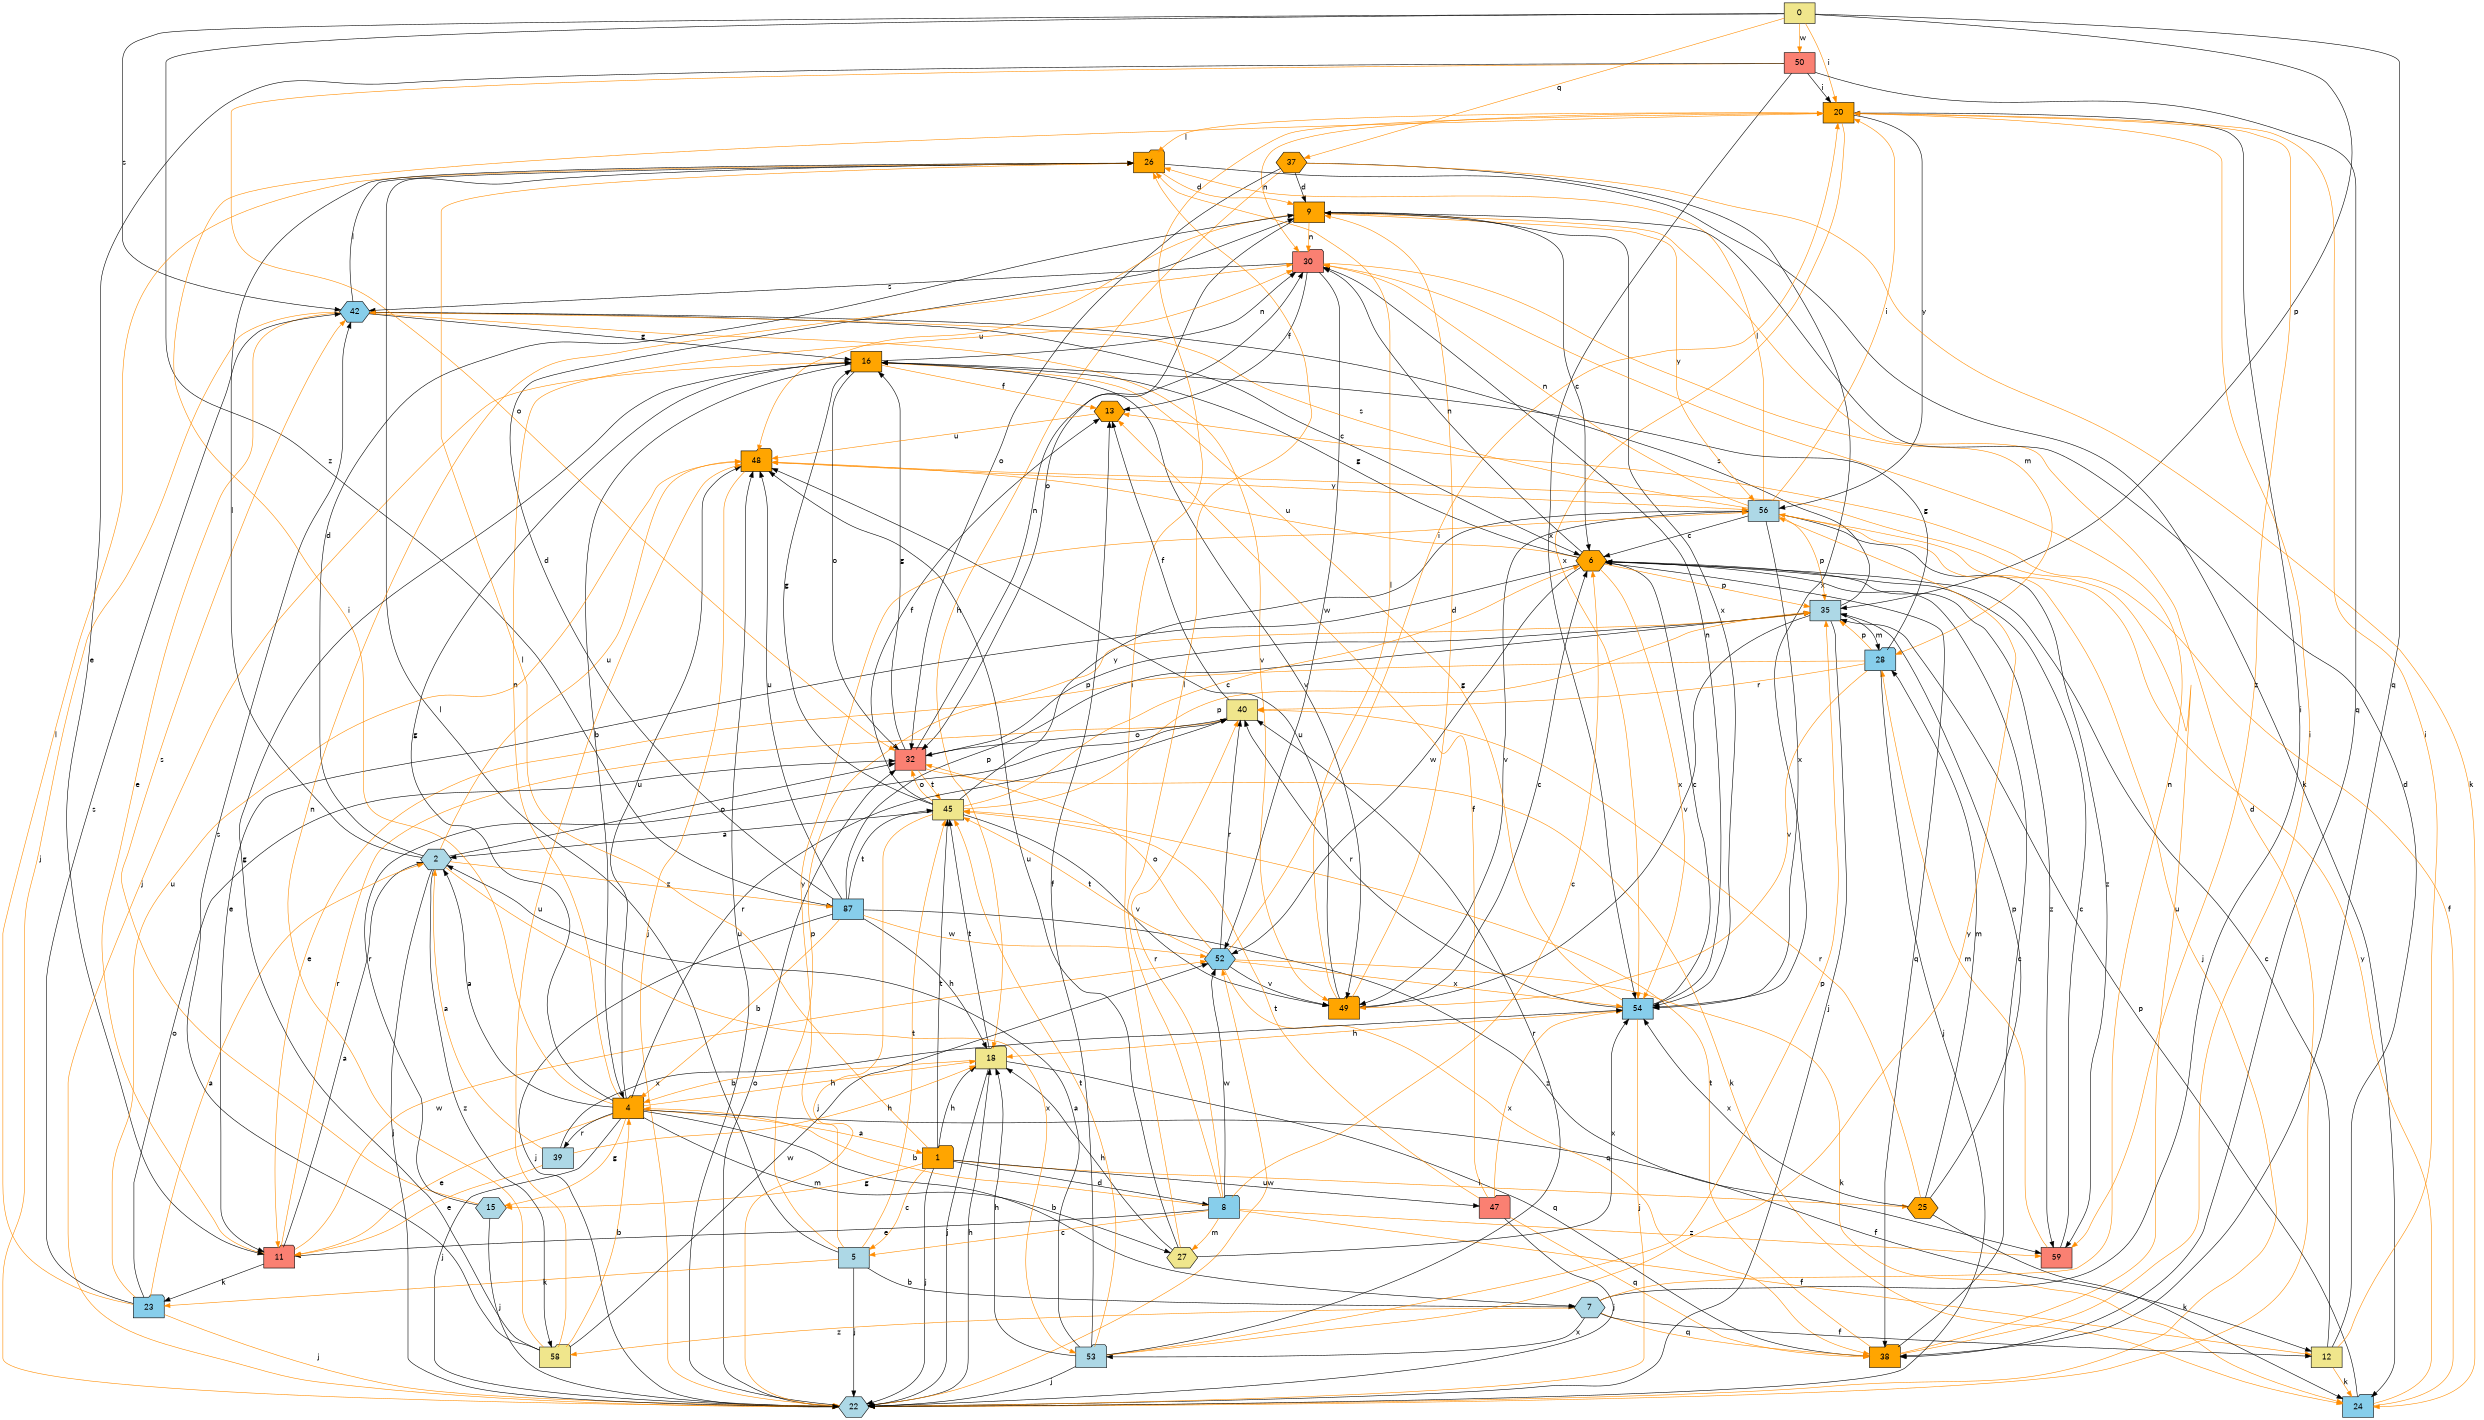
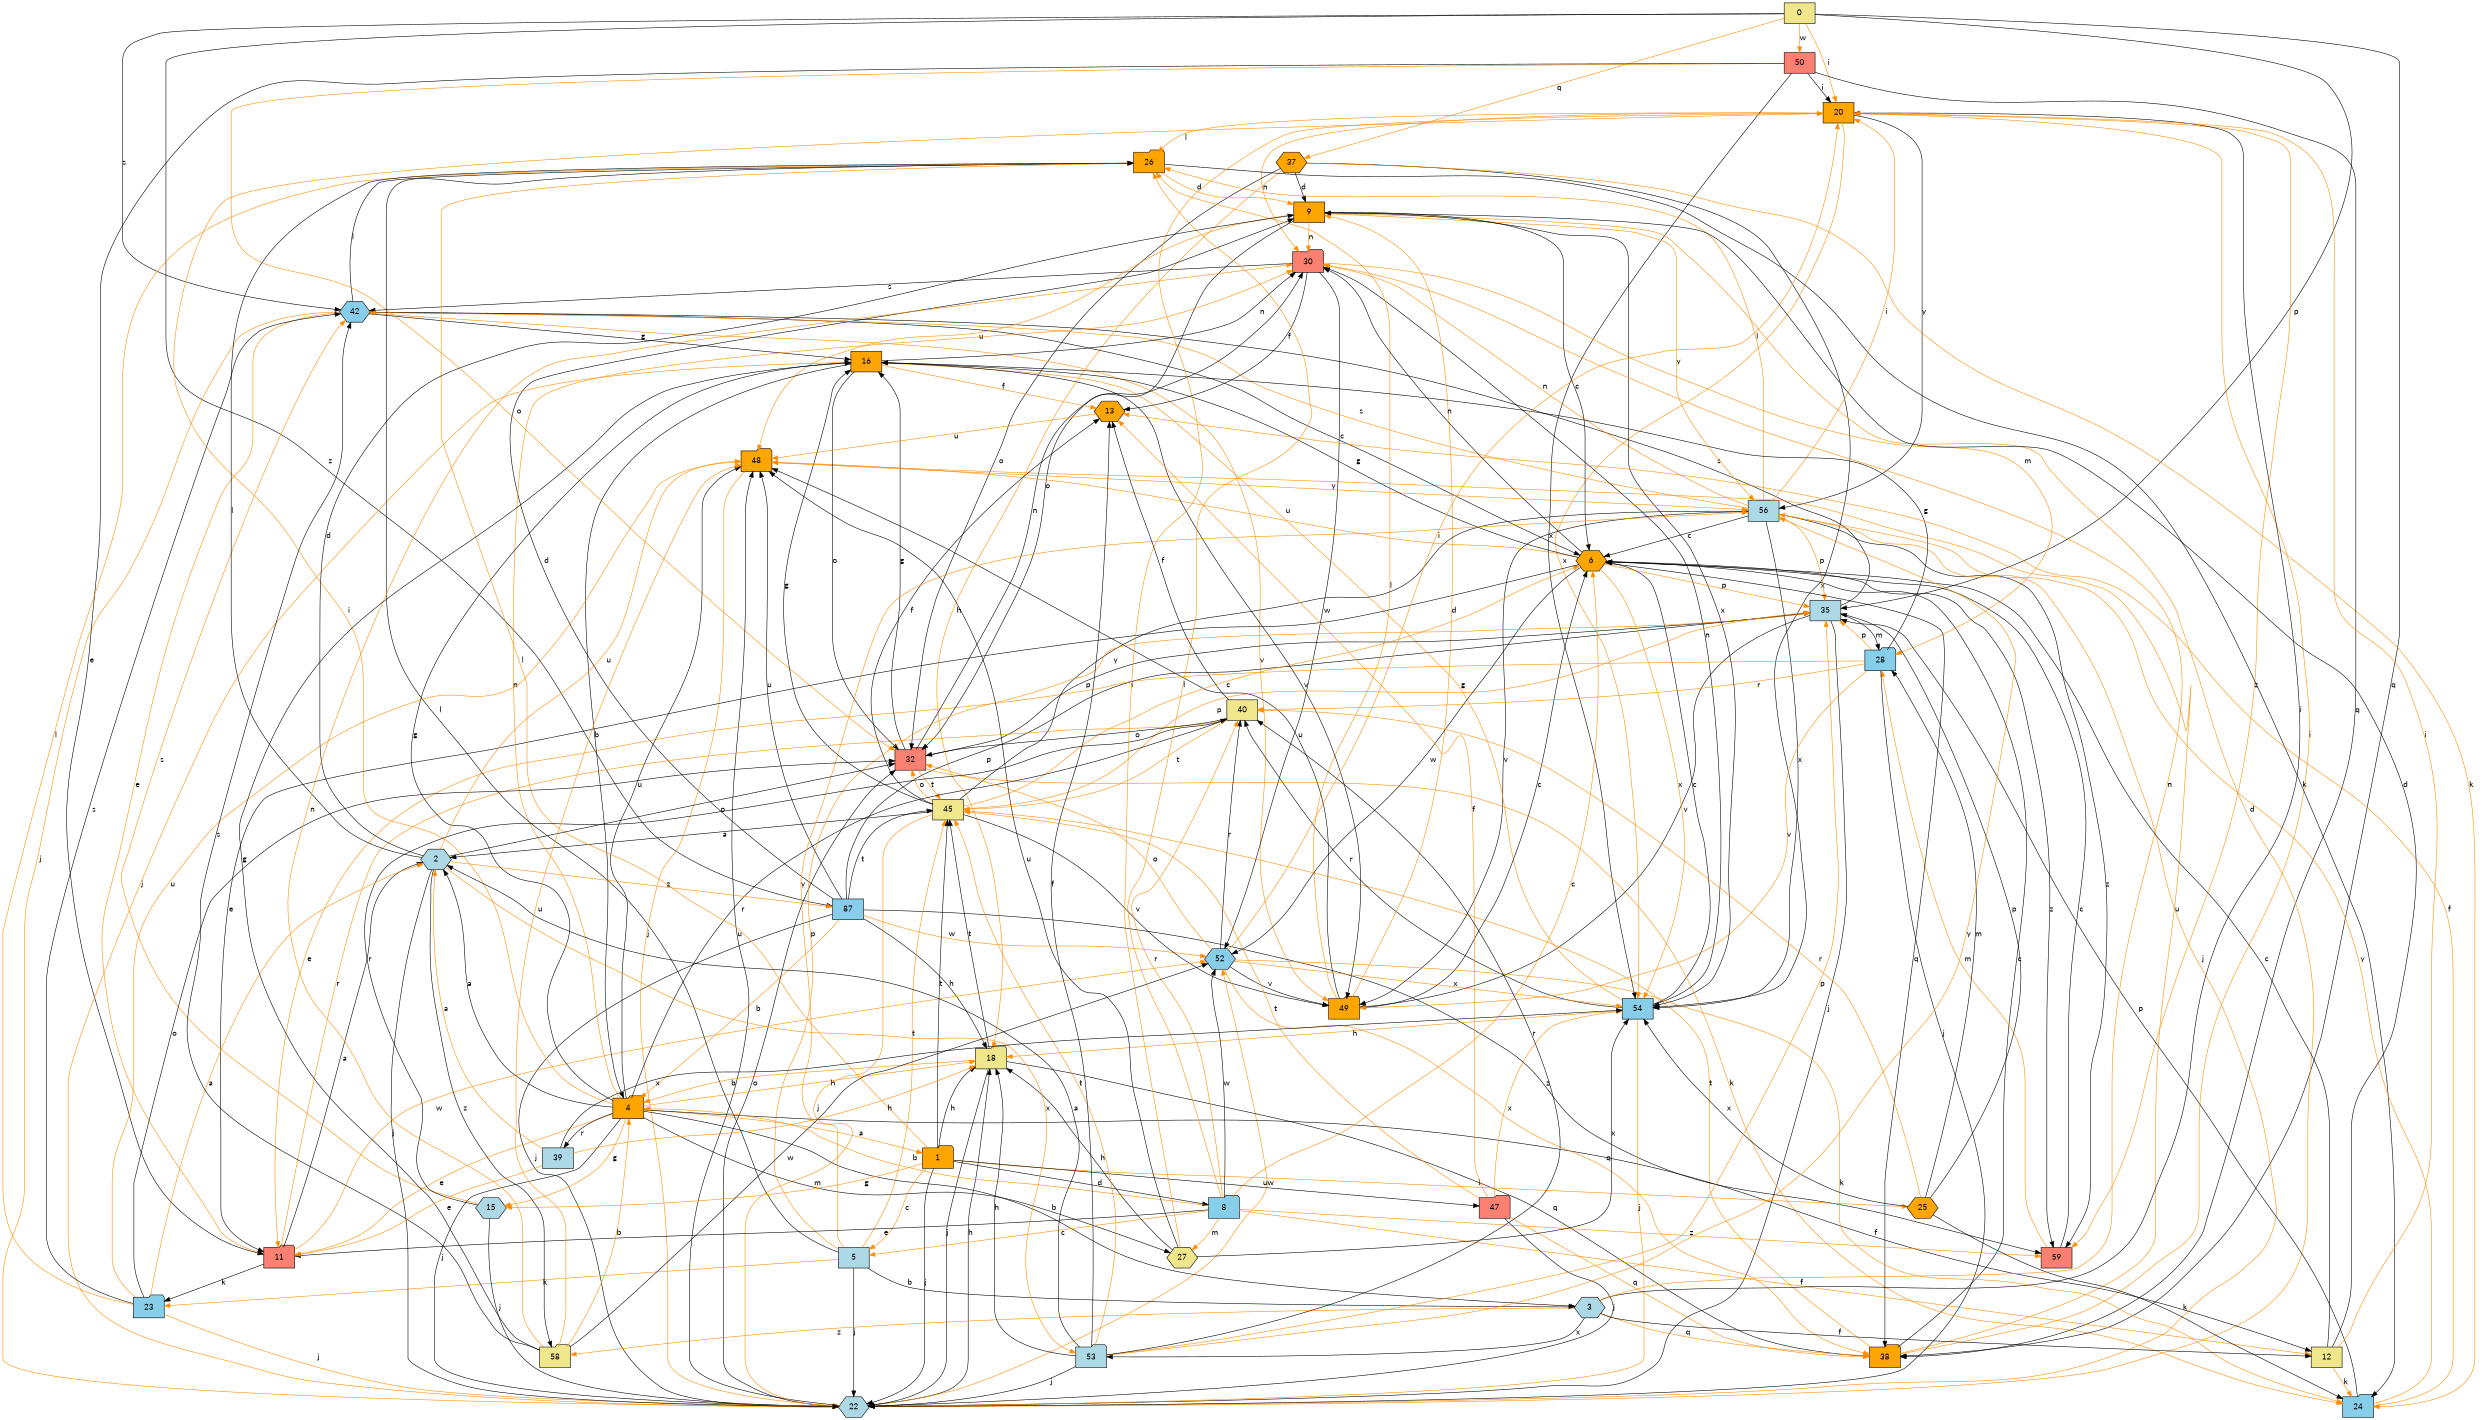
  strict digraph {
    fontname=Lato
    node [fillcolor=orange fontname=Lato shape=folder style=filled]
    edge [color=black fontname=Lato]
    0 [fillcolor=khaki shape=box]
    20 [shape=box]
    35 [fillcolor=lightblue shape=box]
    37 [shape=hexagon]
    38
    42 [fillcolor=skyblue shape=hexagon]
    50 [fillcolor=salmon shape=box]
    n8 [fillcolor=skyblue label=87 shape=box]
    26
    30 [fillcolor=salmon]
    56 [fillcolor=lightblue shape=box]
    54 [fillcolor=skyblue shape=box]
    59 [fillcolor=salmon shape=box]
    22 [fillcolor=lightblue shape=hexagon]
    49
    28 [fillcolor=skyblue]
    18 [fillcolor=khaki]
    9 [shape=box]
    32 [fillcolor=salmon]
    24 [fillcolor=skyblue]
    45 [fillcolor=khaki shape=box]
    48
    6 [shape=hexagon]
    11 [fillcolor=salmon]
    16 [shape=box]
    4
    52 [fillcolor=skyblue shape=hexagon]
    5 [fillcolor=lightblue shape=box]
    1
    8 [fillcolor=skyblue]
    15 [fillcolor=lightblue shape=hexagon]
    25 [shape=hexagon]
    47 [fillcolor=salmon]
-   3 [fillcolor=lightblue shape=hexagon label=7]
+   3 [fillcolor=lightblue shape=hexagon]
    23 [fillcolor=skyblue]
    12 [fillcolor=khaki shape=box]
    27 [fillcolor=khaki shape=hexagon]
    40 [fillcolor=khaki shape=box]
    2 [fillcolor=lightblue shape=hexagon]
    13 [shape=hexagon]
    53 [fillcolor=lightblue]
    58 [fillcolor=khaki]
    39 [fillcolor=lightblue shape=box]
    0 -> 20 [color=darkorange label=i]
    0 -> 35 [label=p]
    0 -> 37 [color=darkorange label=q]
    0 -> 38 [label=q]
    0 -> 42 [label=s]
    0 -> 50 [color=darkorange label=w]
    0 -> n8 [label=z]
    20 -> 26 [color=darkorange label=l]
    20 -> 30 [color=darkorange label=n]
    20 -> 56 [label=y]
    20 -> 54 [color=darkorange label=x]
    20 -> 59 [color=darkorange label=z]
    35 -> 42 [label=s]
    35 -> 22 [label=j]
    35 -> 49 [label=v]
    35 -> 28 [label=m]
    37 -> 54 [label=x]
    37 -> 18 [color=darkorange label=h]
    37 -> 9 [label=d]
    37 -> 32 [label=o]
    37 -> 24 [color=darkorange label=k]
    38 -> 20 [color=darkorange label=i]
    38 -> 45 [color=darkorange label=t]
    38 -> 48 [color=darkorange label=u]
    38 -> 6 [label=c]
    42 -> 26 [label=l]
    42 -> 22 [color=darkorange label=j]
    42 -> 49 [color=darkorange label=v]
    42 -> 6 [label=c]
    42 -> 11 [color=darkorange label=e]
    42 -> 16 [label=g]
    50 -> 20 [label=i]
    50 -> 38 [label=q]
    50 -> 54 [label=x]
    50 -> 32 [color=darkorange label=o]
    50 -> 11 [label=e]
    n8 -> 35 [label=p]
    n8 -> 59 [label=z]
    n8 -> 22 [label=j]
    n8 -> 18 [label=h]
    n8 -> 9 [label=d]
    n8 -> 45 [label=t]
    n8 -> 48 [label=u]
    n8 -> 4 [color=darkorange label=b]
    n8 -> 52 [color=darkorange label=w]
    26 -> 9 [color=darkorange label=d]
    26 -> 24 [label=k]
    30 -> 42 [label=s]
    30 -> 28 [color=darkorange label=m]
    30 -> 52 [label=w]
    30 -> 13 [label=f]
    56 -> 20 [color=darkorange label=i]
    56 -> 35 [color=darkorange label=p]
    56 -> 42 [color=darkorange label=s]
    56 -> 26 [color=darkorange label=l]
    56 -> 30 [color=darkorange label=n]
    56 -> 54 [label=x]
    56 -> 59 [label=z]
    56 -> 22 [color=darkorange label=j]
    56 -> 49 [label=v]
    56 -> 6 [label=c]
    54 -> 30 [label=n]
    54 -> 22 [color=darkorange label=j]
    54 -> 18 [color=darkorange label=h]
    54 -> 6 [label=c]
    54 -> 16 [color=darkorange label=g]
    54 -> 40 [label=r]
    59 -> 28 [color=darkorange label=m]
    59 -> 6 [label=c]
    22 -> 18 [label=h]
    22 -> 9 [color=darkorange label=d]
    22 -> 32 [label=o]
    22 -> 48 [label=u]
    22 -> 52 [color=darkorange label=w]
    49 -> 26 [color=darkorange label=l]
    49 -> 9 [color=darkorange label=d]
    49 -> 48 [label=u]
    49 -> 6 [label=c]
    28 -> 35 [color=darkorange label=p]
    28 -> 22 [label=j]
    28 -> 49 [color=darkorange label=v]
    28 -> 11 [color=darkorange label=e]
    28 -> 16 [label=g]
    28 -> 40 [color=darkorange label=r]
    18 -> 38 [label=q]
    18 -> 22 [label=j]
    18 -> 45 [label=t]
    18 -> 4 [color=darkorange label=b]
    9 -> 30 [color=darkorange label=n]
    9 -> 56 [color=darkorange label=y]
    9 -> 54 [label=x]
    9 -> 32 [label=o]
    9 -> 48 [color=darkorange label=u]
    9 -> 6 [label=c]
    32 -> 35 [label=p]
    32 -> 30 [label=n]
    32 -> 24 [color=darkorange label=k]
    32 -> 45 [color=darkorange label=t]
    32 -> 16 [label=g]
    24 -> 35 [label=p]
    24 -> 56 [color=darkorange label=y]
    24 -> 13 [color=darkorange label=f]
    45 -> 35 [color=darkorange label=p]
    45 -> 56 [label=y]
    45 -> 22 [color=darkorange label=j]
    45 -> 49 [label=v]
    45 -> 32 [color=darkorange label=o]
    45 -> 6 [color=darkorange label=c]
    45 -> 16 [label=g]
    45 -> 2 [label=a]
    45 -> 13 [label=f]
    48 -> 56 [color=darkorange label=y]
    48 -> 22 [color=darkorange label=j]
    6 -> 35 [color=darkorange label=p]
    6 -> 38 [label=q]
    6 -> 30 [label=n]
    6 -> 54 [color=darkorange label=x]
    6 -> 59 [label=z]
    6 -> 48 [color=darkorange label=u]
    6 -> 11 [label=e]
    6 -> 16 [label=g]
    6 -> 52 [label=w]
    11 -> 52 [color=darkorange label=w]
    11 -> 23 [label=k]
    11 -> 40 [color=darkorange label=r]
    11 -> 2 [label=a]
    16 -> 30 [label=n]
    16 -> 22 [color=darkorange label=j]
    16 -> 49 [label=v]
    16 -> 32 [label=o]
    16 -> 4 [label=b]
    16 -> 13 [color=darkorange label=f]
    4 -> 20 [color=darkorange label=i]
    4 -> 30 [color=darkorange label=n]
    4 -> 22 [label=j]
    4 -> 18 [color=darkorange label=h]
    4 -> 48 [label=u]
    4 -> 11 [color=darkorange label=e]
    4 -> 16 [label=g]
    4 -> 1 [color=darkorange label=a]
    4 -> 15 [color=darkorange label=g]
    4 -> 3 [label=b]
    4 -> 12 [label=f]
    4 -> 27 [label=m]
    4 -> 40 [label=r]
    4 -> 2 [label=a]
    4 -> 39 [label=r]
    52 -> 20 [color=darkorange label=i]
    52 -> 38 [color=darkorange label=q]
    52 -> 54 [color=darkorange label=x]
    52 -> 49 [label=v]
    52 -> 32 [color=darkorange label=o]
    52 -> 24 [color=darkorange label=k]
-   52 -> 45 [color=darkorange label=t]
+   40 -> 45 [color=darkorange label=t]
    52 -> 40 [label=r]
    5 -> 35 [color=darkorange label=p]
    5 -> 26 [label=l]
    5 -> 56 [color=darkorange label=y]
    5 -> 22 [label=j]
    5 -> 45 [color=darkorange label=t]
    5 -> 3 [label=b]
    5 -> 23 [color=darkorange label=k]
    1 -> 26 [color=darkorange label=l]
    1 -> 22 [label=j]
    1 -> 18 [label=h]
    1 -> 45 [label=t]
    1 -> 5 [color=darkorange label=c]
    1 -> 8 [label=d]
    1 -> 15 [color=darkorange label=g]
    1 -> 25 [color=darkorange label=l]
    1 -> 47 [label=u]
    8 -> 26 [color=darkorange label=l]
    8 -> 59 [color=darkorange label=z]
    8 -> 6 [color=darkorange label=c]
    8 -> 11 [label=e]
    8 -> 4 [color=darkorange label=b]
    8 -> 52 [label=w]
    8 -> 5 [color=darkorange label=c]
    8 -> 12 [color=darkorange label=f]
    8 -> 27 [color=darkorange label=m]
    8 -> 40 [color=darkorange label=r]
    15 -> 42 [color=darkorange label=s]
    15 -> 22 [label=j]
    15 -> 40 [label=r]
    25 -> 35 [label=p]
    25 -> 54 [label=x]
    25 -> 28 [label=m]
    25 -> 24 [label=k]
    25 -> 40 [color=darkorange label=r]
    47 -> 38 [color=darkorange label=q]
    47 -> 54 [color=darkorange label=x]
    47 -> 22 [label=j]
    47 -> 45 [color=darkorange label=t]
    47 -> 13 [color=darkorange label=f]
    3 -> 20 [label=i]
    3 -> 38 [color=darkorange label=q]
    3 -> 30 [color=darkorange label=n]
    3 -> 12 [label=f]
    3 -> 53 [label=x]
    3 -> 58 [color=darkorange label=z]
    23 -> 42 [label=s]
    23 -> 26 [color=darkorange label=l]
    23 -> 22 [color=darkorange label=j]
    23 -> 32 [label=o]
    23 -> 48 [color=darkorange label=u]
    23 -> 2 [color=darkorange label=a]
    12 -> 20 [color=darkorange label=i]
    12 -> 9 [label=d]
    12 -> 24 [color=darkorange label=k]
    12 -> 6 [label=c]
    27 -> 20 [color=darkorange label=i]
    27 -> 54 [label=x]
    27 -> 18 [label=h]
    27 -> 48 [label=u]
    40 -> 32 [label=o]
    40 -> 13 [label=f]
    2 -> n8 [color=darkorange label=z]
    2 -> 26 [label=l]
    2 -> 22 [label=j]
    2 -> 9 [label=d]
    2 -> 32 [label=o]
    2 -> 48 [color=darkorange label=u]
    2 -> 53 [color=darkorange label=x]
    2 -> 58 [label=z]
    13 -> 48 [color=darkorange label=u]
    53 -> 35 [color=darkorange label=p]
    53 -> 56 [color=darkorange label=y]
    53 -> 22 [label=j]
    53 -> 18 [label=h]
    53 -> 45 [color=darkorange label=t]
    53 -> 40 [label=r]
    53 -> 2 [label=a]
    53 -> 13 [label=f]
    58 -> 42 [label=s]
    58 -> 30 [color=darkorange label=n]
    58 -> 48 [color=darkorange label=u]
    58 -> 16 [label=g]
    58 -> 4 [color=darkorange label=b]
    58 -> 52 [label=w]
    39 -> 54 [label=x]
    39 -> 18 [color=darkorange label=h]
    39 -> 11 [color=darkorange label=e]
    39 -> 2 [color=darkorange label=a]
  }
